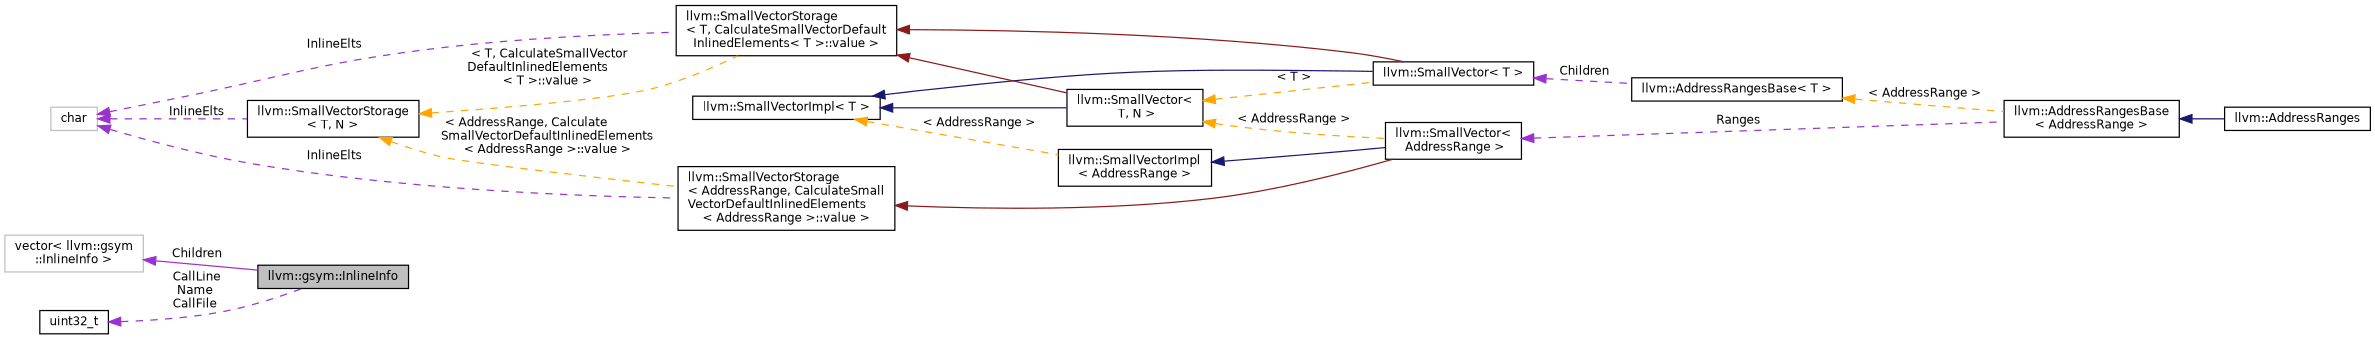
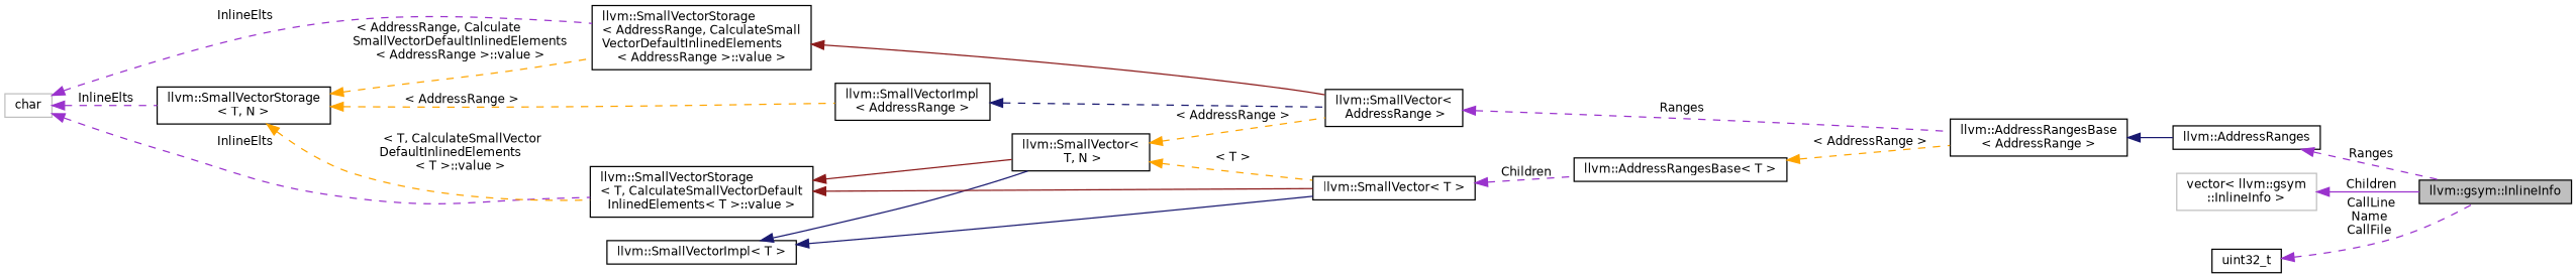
  digraph {
    rankdir=LR
    node [color=black fontname=Helvetica fontsize=10 shape=record]
    edge [color=darkorchid3 dir=back fontname=Helvetica fontsize=10 labelfontname=Helvetica labelfontsize=10 style=dashed]
    n1 [fillcolor=grey75 fontcolor=black height=0.2 label="llvm::gsym::InlineInfo" style=filled width=0.4]
    n2 [height=0.2 label="llvm::AddressRanges" width=0.4]
    n3 [height=0.2 label="llvm::AddressRangesBase\l\< AddressRange \>" width=0.4]
    n4 [height=0.2 label="llvm::SmallVector\<\l AddressRange \>" width=0.4]
    n5 [height=0.2 label="llvm::SmallVectorImpl\l\< AddressRange \>" width=0.4]
    n6 [height=0.2 label="llvm::SmallVectorImpl\< T \>" width=0.4]
    n7 [height=0.2 label="llvm::SmallVector\<\l T, N \>" width=0.4]
    n8 [height=0.2 label="llvm::SmallVector\< T \>" width=0.4]
    n9 [height=0.2 label="llvm::AddressRangesBase\< T \>" width=0.4]
    n10 [height=0.2 label="llvm::SmallVectorStorage\l\< AddressRange, CalculateSmall\lVectorDefaultInlinedElements\l\< AddressRange \>::value \>" width=0.4]
    n11 [color=grey75 height=0.2 label=char width=0.4]
    n12 [height=0.2 label="llvm::SmallVectorStorage\l\< T, N \>" width=0.4]
    n13 [height=0.2 label="llvm::SmallVectorStorage\l\< T, CalculateSmallVectorDefault\lInlinedElements\< T \>::value \>" width=0.4]
    n14 [color=grey75 height=0.2 label="vector\< llvm::gsym\l::InlineInfo \>" width=0.4]
    n15 [height=0.2 label=uint32_t width=0.4]
+   n2 -> n1 [label=" Ranges"]
    n3 -> n2 [color=midnightblue style=solid]
    n4 -> n3 [label=" Ranges"]
-   n5 -> n4 [color=midnightblue style=solid]
-   n6 -> n5 [color=orange label=" \< AddressRange \>"]
+   n5 -> n4 [color=midnightblue]
+   n12 -> n5 [color=orange label=" \< AddressRange \>"]
    n6 -> n7 [color=midnightblue style=solid]
    n6 -> n8 [color=midnightblue style=solid]
    n7 -> n4 [color=orange label=" \< AddressRange \>"]
    n7 -> n8 [color=orange label=" \< T \>"]
    n8 -> n9 [label=" Children"]
    n9 -> n3 [color=orange label=" \< AddressRange \>"]
    n10 -> n4 [color=firebrick4 style=solid]
    n11 -> n10 [label=" InlineElts"]
    n11 -> n12 [label=" InlineElts"]
    n11 -> n13 [label=" InlineElts"]
    n12 -> n10 [color=orange label=" \< AddressRange, Calculate\lSmallVectorDefaultInlinedElements\l\< AddressRange \>::value \>"]
    n12 -> n13 [color=orange label=" \< T, CalculateSmallVector\lDefaultInlinedElements\l\< T \>::value \>"]
    n13 -> n7 [color=firebrick4 style=solid]
    n13 -> n8 [color=firebrick4 style=solid]
    n14 -> n1 [label=" Children" style=solid]
    n15 -> n1 [label=" CallLine\nName\nCallFile"]
  }
